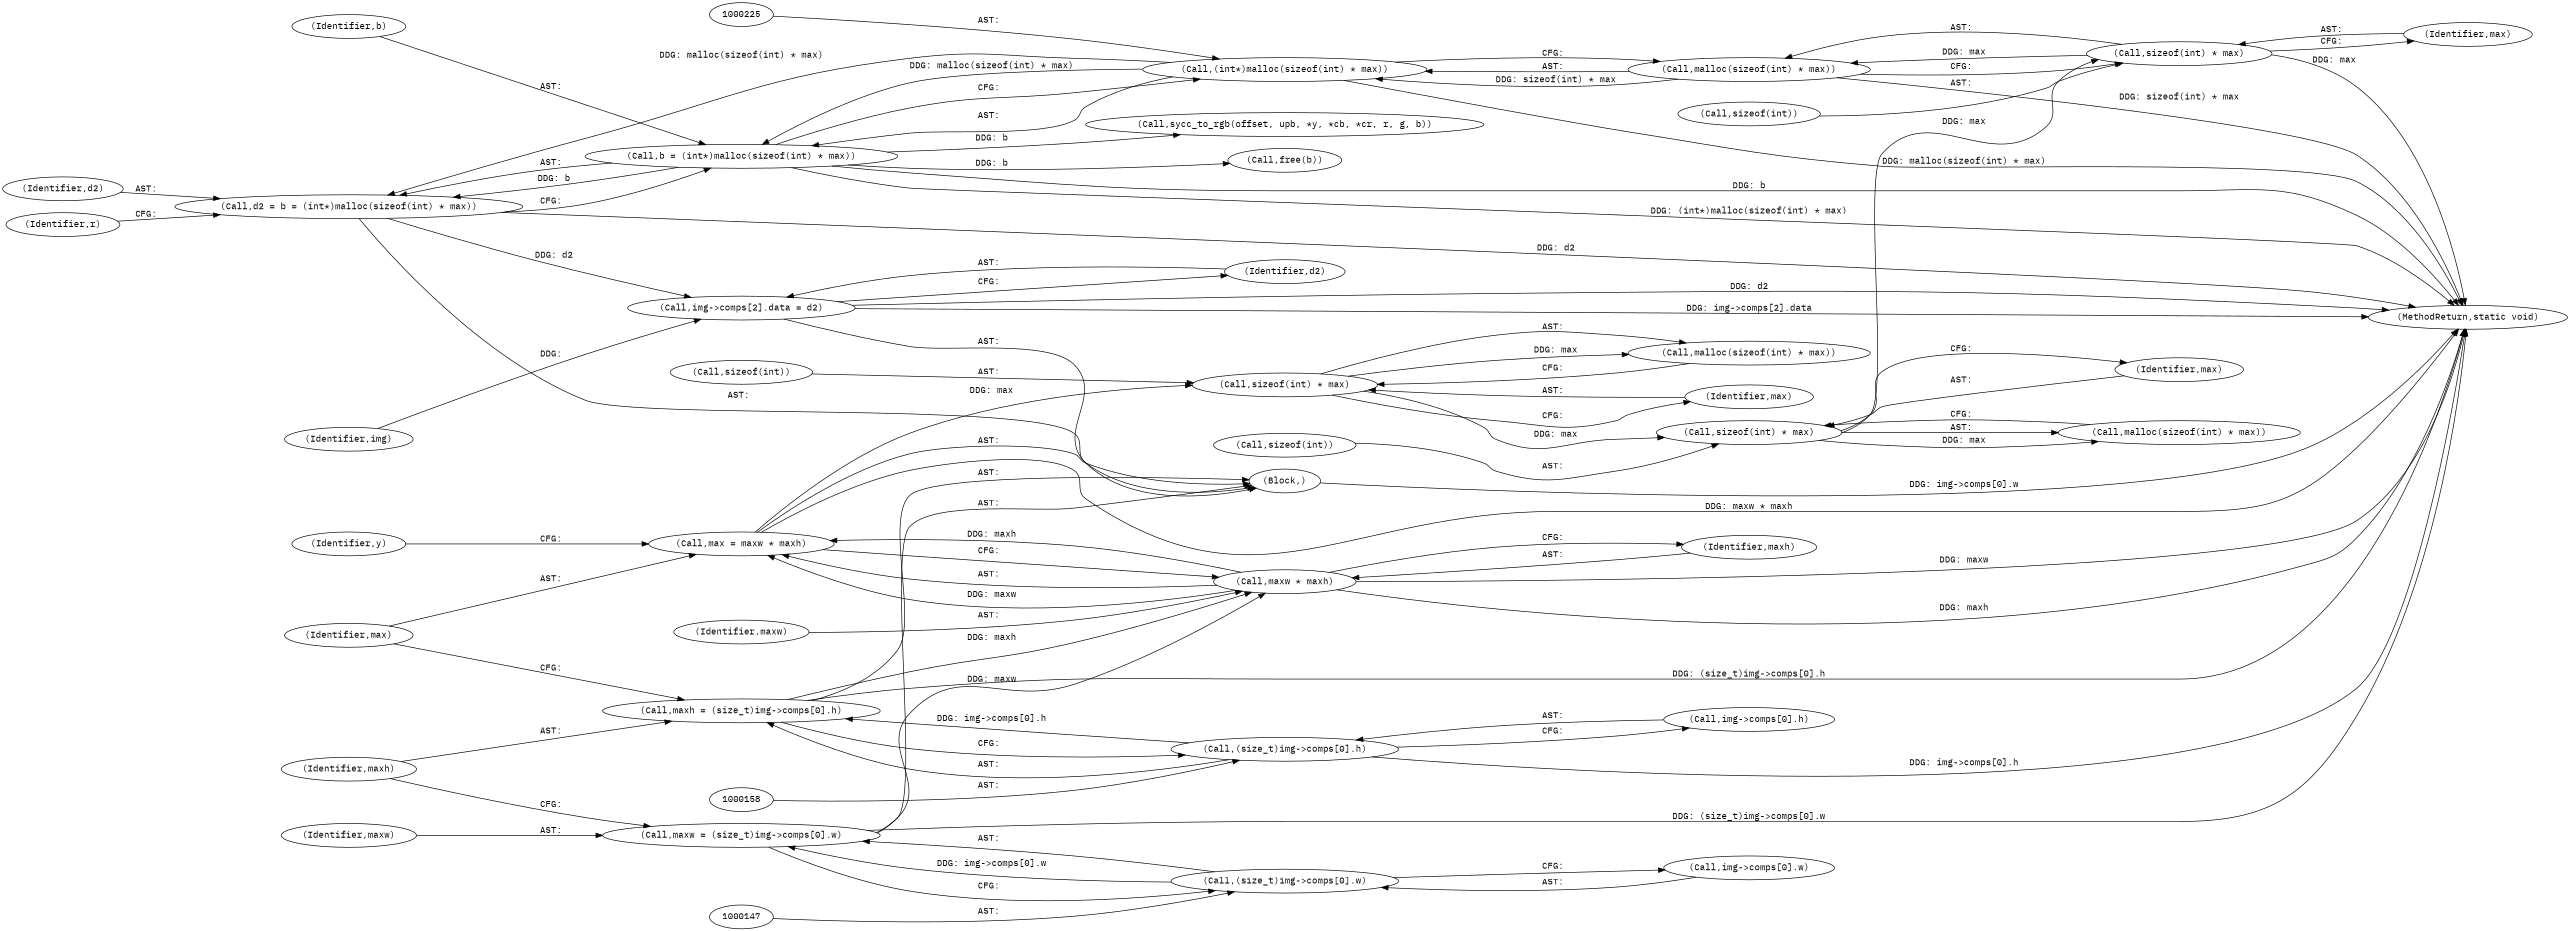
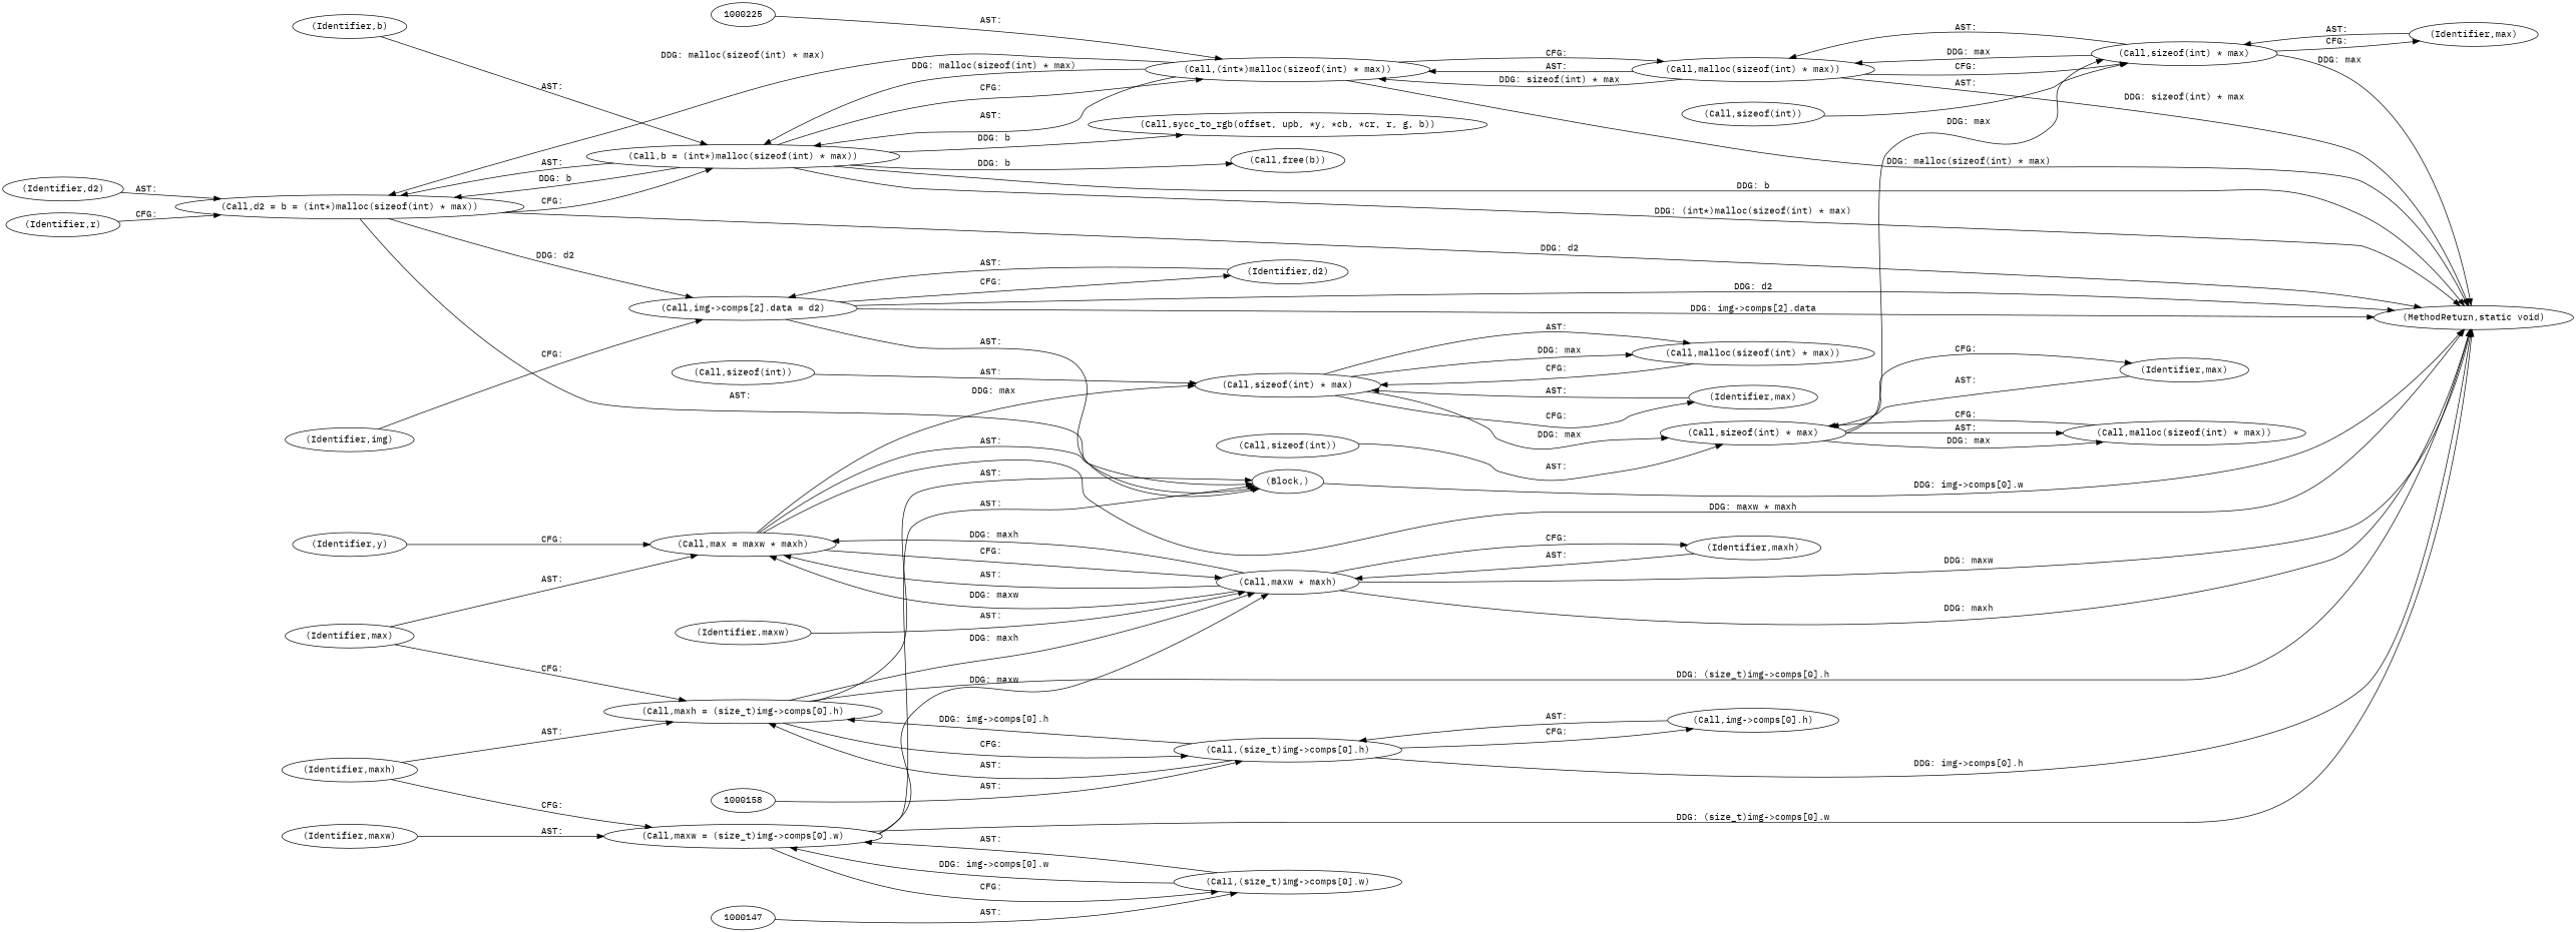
  digraph {
    fontname="IBM Plex Mono"
    rankdir=LR
    node [fontname="IBM Plex Mono"]
    edge [fontname="IBM Plex Mono"]
    n1 [label="(Call,d2 = b = (int*)malloc(sizeof(int) * max))"]
    n2 [label="(Call,b = (int*)malloc(sizeof(int) * max))"]
    n3 [label="(Call,img->comps[2].data = d2)"]
    n4 [label="(MethodReturn,static void)"]
    n5 [label="(Block,)"]
    n6 [label="(Call,(int*)malloc(sizeof(int) * max))"]
    n7 [label="(Call,free(b))"]
    n8 [label="(Call,sycc_to_rgb(offset, upb, *y, *cb, *cr, r, g, b))"]
    n9 [label="(Identifier,d2)"]
    n10 [label="(Call,malloc(sizeof(int) * max))"]
    n11 [label="(Call,sizeof(int) * max)"]
    n12 [label="(Identifier,max)"]
    n13 [label="(Call,sizeof(int) * max)"]
    n14 [label="(Identifier,max)"]
    n15 [label="(Call,malloc(sizeof(int) * max))"]
    n16 [label="(Call,sizeof(int) * max)"]
    n17 [label="(Call,malloc(sizeof(int) * max))"]
    n18 [label="(Identifier,max)"]
    n19 [label="(Call,max = maxw * maxh)"]
    n20 [label="(Call,maxw * maxh)"]
    n21 [label="(Identifier,maxh)"]
    n22 [label="(Call,maxw = (size_t)img->comps[0].w)"]
    n23 [label="(Call,(size_t)img->comps[0].w)"]
-   n24 [label="(Call,img->comps[0].w)"]
    n25 [label="(Call,maxh = (size_t)img->comps[0].h)"]
    n26 [label="(Call,(size_t)img->comps[0].h)"]
    n27 [label="(Call,img->comps[0].h)"]
    n28 [label="(Identifier,maxw)"]
    n29 [label="(Identifier,y)"]
    n30 [label="(Identifier,d2)"]
    n31 [label="(Identifier,r)"]
    n32 [label="(Call,sizeof(int))"]
    n33 [label="(Identifier,img)"]
    n34 [label="(Identifier,max)"]
    n35 [label="(Identifier,b)"]
    n36 [label="(Identifier,maxw)"]
    n37 [label="(Identifier,maxh)"]
    n38 [label="(Call,sizeof(int))"]
    n39 [label="(Call,sizeof(int))"]
    1000225
    1000147
    1000158
    n1 -> n2 [label="CFG: "]
    n1 -> n3 [label="DDG: d2"]
    n1 -> n4 [label="DDG: d2"]
    n1 -> n5 [label="AST: "]
    n2 -> n1 [label="AST: "]
    n2 -> n1 [label="DDG: b"]
    n2 -> n4 [label="DDG: b"]
    n2 -> n4 [label="DDG: (int*)malloc(sizeof(int) * max)"]
    n2 -> n6 [label="CFG: "]
    n2 -> n7 [label="DDG: b"]
    n2 -> n8 [label="DDG: b"]
    n3 -> n4 [label="DDG: d2"]
    n3 -> n4 [label="DDG: img->comps[2].data"]
    n3 -> n5 [label="AST: "]
    n3 -> n9 [label="CFG: "]
    n5 -> n4 [label="DDG: img->comps[0].w"]
    n6 -> n1 [label="DDG: malloc(sizeof(int) * max)"]
    n6 -> n2 [label="AST: "]
    n6 -> n2 [label="DDG: malloc(sizeof(int) * max)"]
    n6 -> n4 [label="DDG: malloc(sizeof(int) * max)"]
    n6 -> n10 [label="CFG: "]
    n9 -> n3 [label="AST: "]
    n10 -> n4 [label="DDG: sizeof(int) * max"]
    n10 -> n6 [label="AST: "]
    n10 -> n6 [label="DDG: sizeof(int) * max"]
    n10 -> n11 [label="CFG: "]
    n11 -> n4 [label="DDG: max"]
    n11 -> n10 [label="AST: "]
    n11 -> n10 [label="DDG: max"]
    n11 -> n12 [label="CFG: "]
    n12 -> n11 [label="AST: "]
    n13 -> n11 [label="DDG: max"]
    n13 -> n14 [label="CFG: "]
    n13 -> n15 [label="AST: "]
    n13 -> n15 [label="DDG: max"]
    n14 -> n13 [label="AST: "]
    n15 -> n13 [label="CFG: "]
    n16 -> n13 [label="DDG: max"]
    n16 -> n17 [label="AST: "]
    n16 -> n17 [label="DDG: max"]
    n16 -> n18 [label="CFG: "]
    n17 -> n16 [label="CFG: "]
    n18 -> n16 [label="AST: "]
    n19 -> n4 [label="DDG: maxw * maxh"]
    n19 -> n5 [label="AST: "]
    n19 -> n16 [label="DDG: max"]
    n19 -> n20 [label="CFG: "]
    n20 -> n4 [label="DDG: maxw"]
    n20 -> n4 [label="DDG: maxh"]
    n20 -> n19 [label="AST: "]
    n20 -> n19 [label="DDG: maxw"]
    n20 -> n19 [label="DDG: maxh"]
    n20 -> n21 [label="CFG: "]
    n21 -> n20 [label="AST: "]
    n22 -> n4 [label="DDG: (size_t)img->comps[0].w"]
    n22 -> n5 [label="AST: "]
    n22 -> n20 [label="DDG: maxw"]
    n22 -> n23 [label="CFG: "]
    n23 -> n22 [label="AST: "]
    n23 -> n22 [label="DDG: img->comps[0].w"]
-   n23 -> n24 [label="CFG: "]
-   n24 -> n23 [label="AST: "]
    n25 -> n4 [label="DDG: (size_t)img->comps[0].h"]
    n25 -> n5 [label="AST: "]
    n25 -> n20 [label="DDG: maxh"]
    n25 -> n26 [label="CFG: "]
    n26 -> n4 [label="DDG: img->comps[0].h"]
    n26 -> n25 [label="AST: "]
    n26 -> n25 [label="DDG: img->comps[0].h"]
    n26 -> n27 [label="CFG: "]
    n27 -> n26 [label="AST: "]
    n28 -> n22 [label="AST: "]
    n29 -> n19 [label="CFG: "]
    n30 -> n1 [label="AST: "]
    n31 -> n1 [label="CFG: "]
    n32 -> n16 [label="AST: "]
-   n33 -> n3 [label="DDG: "]
+   n33 -> n3 [label="CFG: "]
    n34 -> n19 [label="AST: "]
    n34 -> n25 [label="CFG: "]
    n35 -> n2 [label="AST: "]
    n36 -> n20 [label="AST: "]
    n37 -> n22 [label="CFG: "]
    n37 -> n25 [label="AST: "]
    n38 -> n13 [label="AST: "]
    n39 -> n11 [label="AST: "]
    1000225 -> n6 [label="AST: "]
    1000147 -> n23 [label="AST: "]
    1000158 -> n26 [label="AST: "]
  }
